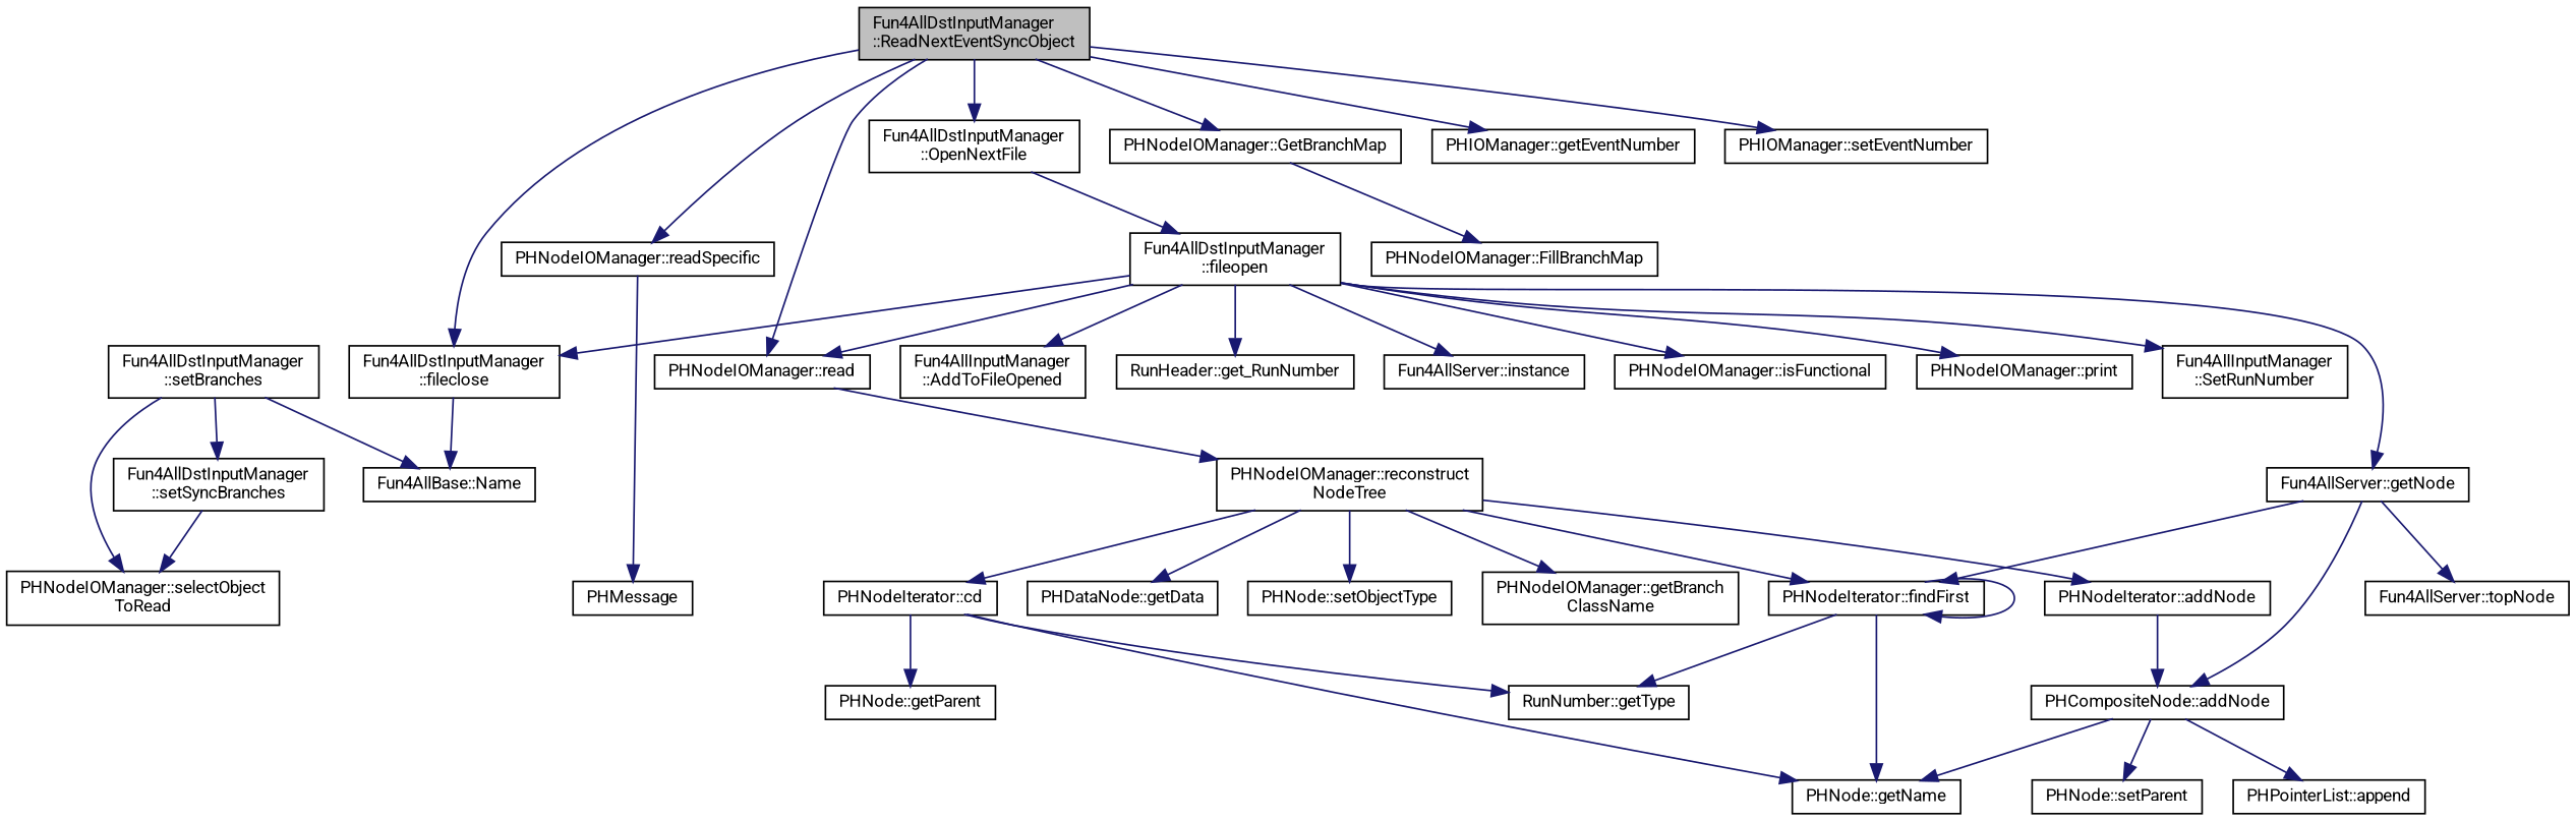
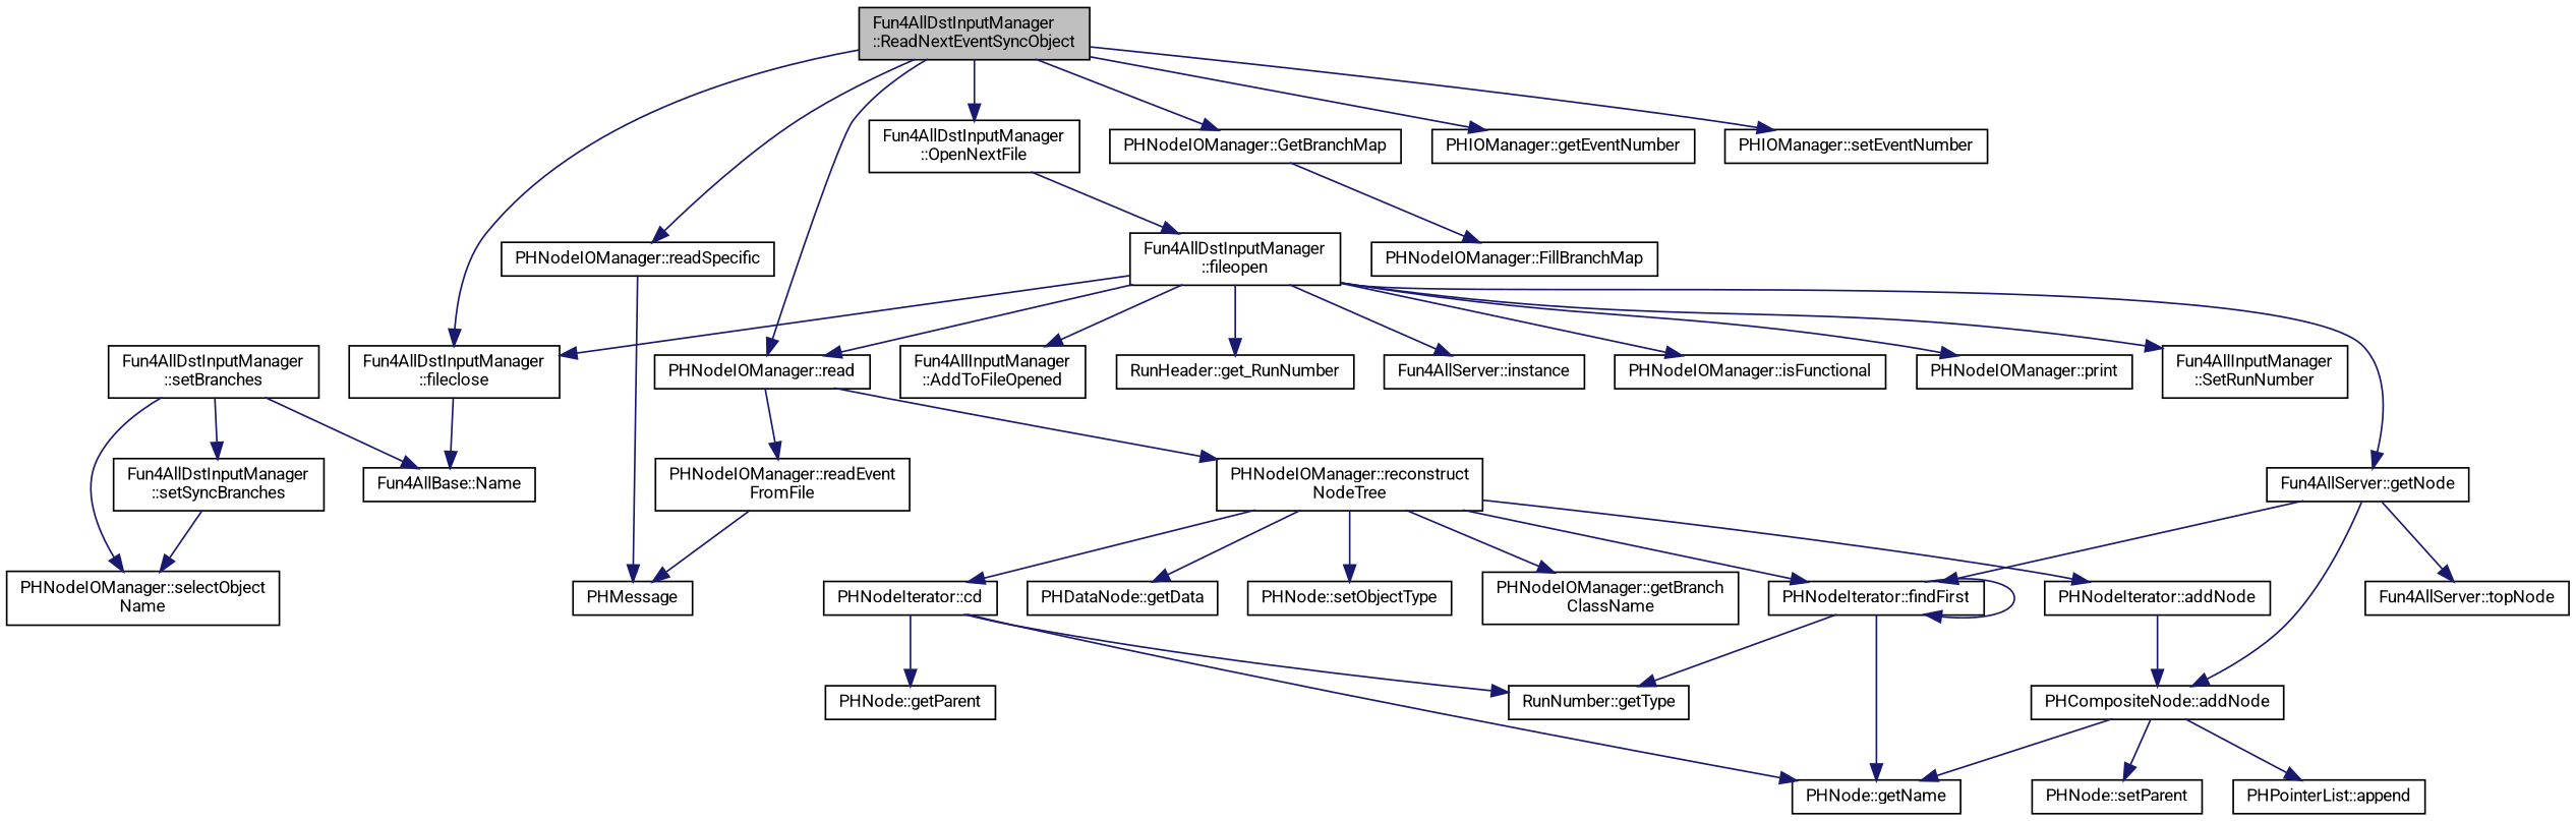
  digraph {
    fontname=Roboto
    rankdir=TB
    node [color=black fontname=Roboto fontsize=10 shape=record]
    edge [color=midnightblue fontname=Roboto fontsize=10 labelfontname=FreeSans labelfontsize=10 style=solid]
    n1 [fillcolor=grey75 fontcolor=black height=0.2 label="Fun4AllDstInputManager\l::ReadNextEventSyncObject" style=filled width=0.4]
    n2 [height=0.2 label="Fun4AllDstInputManager\l::fileclose" width=0.4]
    n3 [height=0.2 label="PHNodeIOManager::GetBranchMap" width=0.4]
    n4 [height=0.2 label="PHIOManager::getEventNumber" width=0.4]
    n5 [height=0.2 label="Fun4AllDstInputManager\l::OpenNextFile" width=0.4]
    n6 [height=0.2 label="PHNodeIOManager::read" width=0.4]
    n7 [height=0.2 label="PHNodeIOManager::readSpecific" width=0.4]
    n8 [height=0.2 label="PHIOManager::setEventNumber" width=0.4]
    n9 [height=0.2 label="Fun4AllBase::Name" width=0.4]
    n10 [height=0.2 label="PHNodeIOManager::FillBranchMap" width=0.4]
    n11 [height=0.2 label="Fun4AllDstInputManager\l::fileopen" width=0.4]
    n12 [height=0.2 label="PHNodeIOManager::reconstruct\lNodeTree" width=0.4]
+   n13 [height=0.2 label="PHNodeIOManager::readEvent\lFromFile" width=0.4]
    n14 [height=0.2 label=PHMessage width=0.4]
    n15 [height=0.2 label="Fun4AllInputManager\l::AddToFileOpened" width=0.4]
    n16 [height=0.2 label="RunHeader::get_RunNumber" width=0.4]
    n17 [height=0.2 label="Fun4AllServer::getNode" width=0.4]
    n18 [height=0.2 label="Fun4AllServer::instance" width=0.4]
    n19 [height=0.2 label="PHNodeIOManager::isFunctional" width=0.4]
    n20 [height=0.2 label="PHNodeIOManager::print" width=0.4]
    n21 [height=0.2 label="Fun4AllInputManager\l::SetRunNumber" width=0.4]
    n22 [height=0.2 label="Fun4AllServer::topNode" width=0.4]
    n23 [height=0.2 label="PHNodeIterator::findFirst" width=0.4]
    n24 [height=0.2 label="PHCompositeNode::addNode" width=0.4]
    n25 [height=0.2 label="Fun4AllDstInputManager\l::setBranches" width=0.4]
-   n26 [height=0.2 label="PHNodeIOManager::selectObject\lToRead" width=0.4]
+   n26 [height=0.2 label="PHNodeIOManager::selectObject\lName" width=0.4]
    n27 [height=0.2 label="Fun4AllDstInputManager\l::setSyncBranches" width=0.4]
    n28 [height=0.2 label="RunNumber::getType" width=0.4]
    n29 [height=0.2 label="PHNode::getName" width=0.4]
    n30 [height=0.2 label="PHNode::setParent" width=0.4]
    n31 [height=0.2 label="PHPointerList::append" width=0.4]
    n32 [height=0.2 label="PHNodeIterator::cd" width=0.4]
    n33 [height=0.2 label="PHNodeIterator::addNode" width=0.4]
    n34 [height=0.2 label="PHNodeIOManager::getBranch\lClassName" width=0.4]
    n35 [height=0.2 label="PHDataNode::getData" width=0.4]
    n36 [height=0.2 label="PHNode::setObjectType" width=0.4]
    n37 [height=0.2 label="PHNode::getParent" width=0.4]
    n1 -> n2
    n1 -> n3
    n1 -> n4
    n1 -> n5
    n1 -> n6
    n1 -> n7
    n1 -> n8
    n2 -> n9
    n3 -> n10
    n5 -> n11
    n6 -> n12
+   n6 -> n13
    n7 -> n14
    n11 -> n2
    n11 -> n6
    n11 -> n15
    n11 -> n16
    n11 -> n17
    n11 -> n18
    n11 -> n19
    n11 -> n20
    n11 -> n21
    n12 -> n23
    n12 -> n32
    n12 -> n33
    n12 -> n34
    n12 -> n35
    n12 -> n36
+   n13 -> n14
    n17 -> n22
    n17 -> n23
    n17 -> n24
    n23 -> n23
    n23 -> n28
    n23 -> n29
    n24 -> n29
    n24 -> n30
    n24 -> n31
    n25 -> n9
    n25 -> n26
    n25 -> n27
    n27 -> n26
    n32 -> n28
    n32 -> n29
    n32 -> n37
    n33 -> n24
  }
